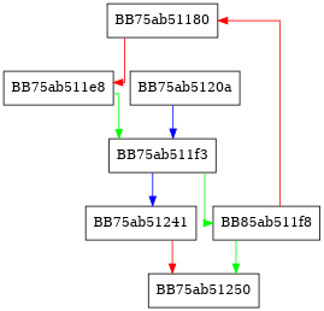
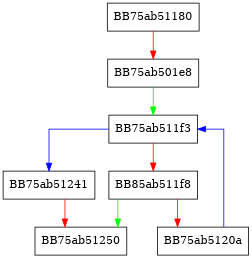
  digraph {
    fontname="DejaVu Serif"
    splines=ortho
    node [fontname="DejaVu Serif" shape=box]
    edge [color=red fontname="DejaVu Serif"]
    BB75ab51180
-   BB75ab511e8
+   BB75ab511e8 [label=BB75ab501e8]
    BB75ab511f3
    BB75ab51241
    n5 [label=BB85ab511f8]
    BB75ab51250
    BB75ab5120a
    BB75ab51180 -> BB75ab511e8
    BB75ab511e8 -> BB75ab511f3 [color=green]
    BB75ab511f3 -> BB75ab51241 [color=blue]
-   BB75ab511f3 -> n5 [color=green]
+   BB75ab511f3 -> n5
    BB75ab51241 -> BB75ab51250
    n5 -> BB75ab51250 [color=green]
-   n5 -> BB75ab51180
+   n5 -> BB75ab5120a
    BB75ab5120a -> BB75ab511f3 [color=blue]
  }
